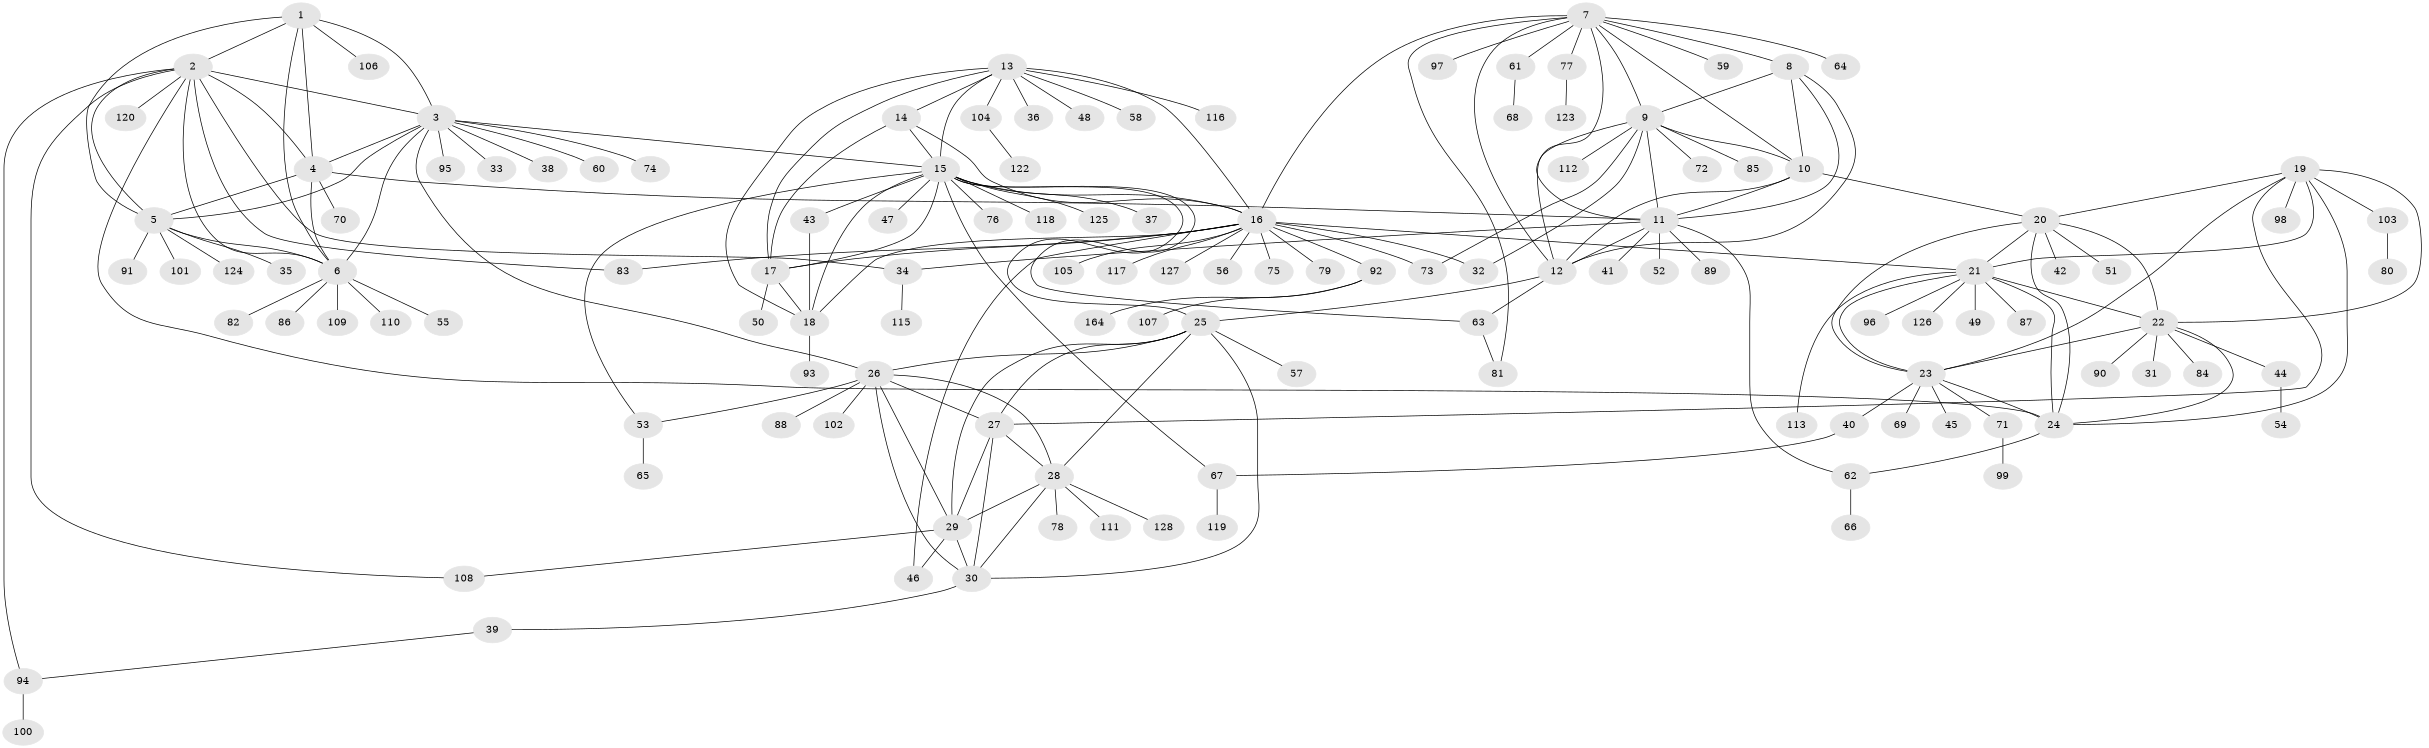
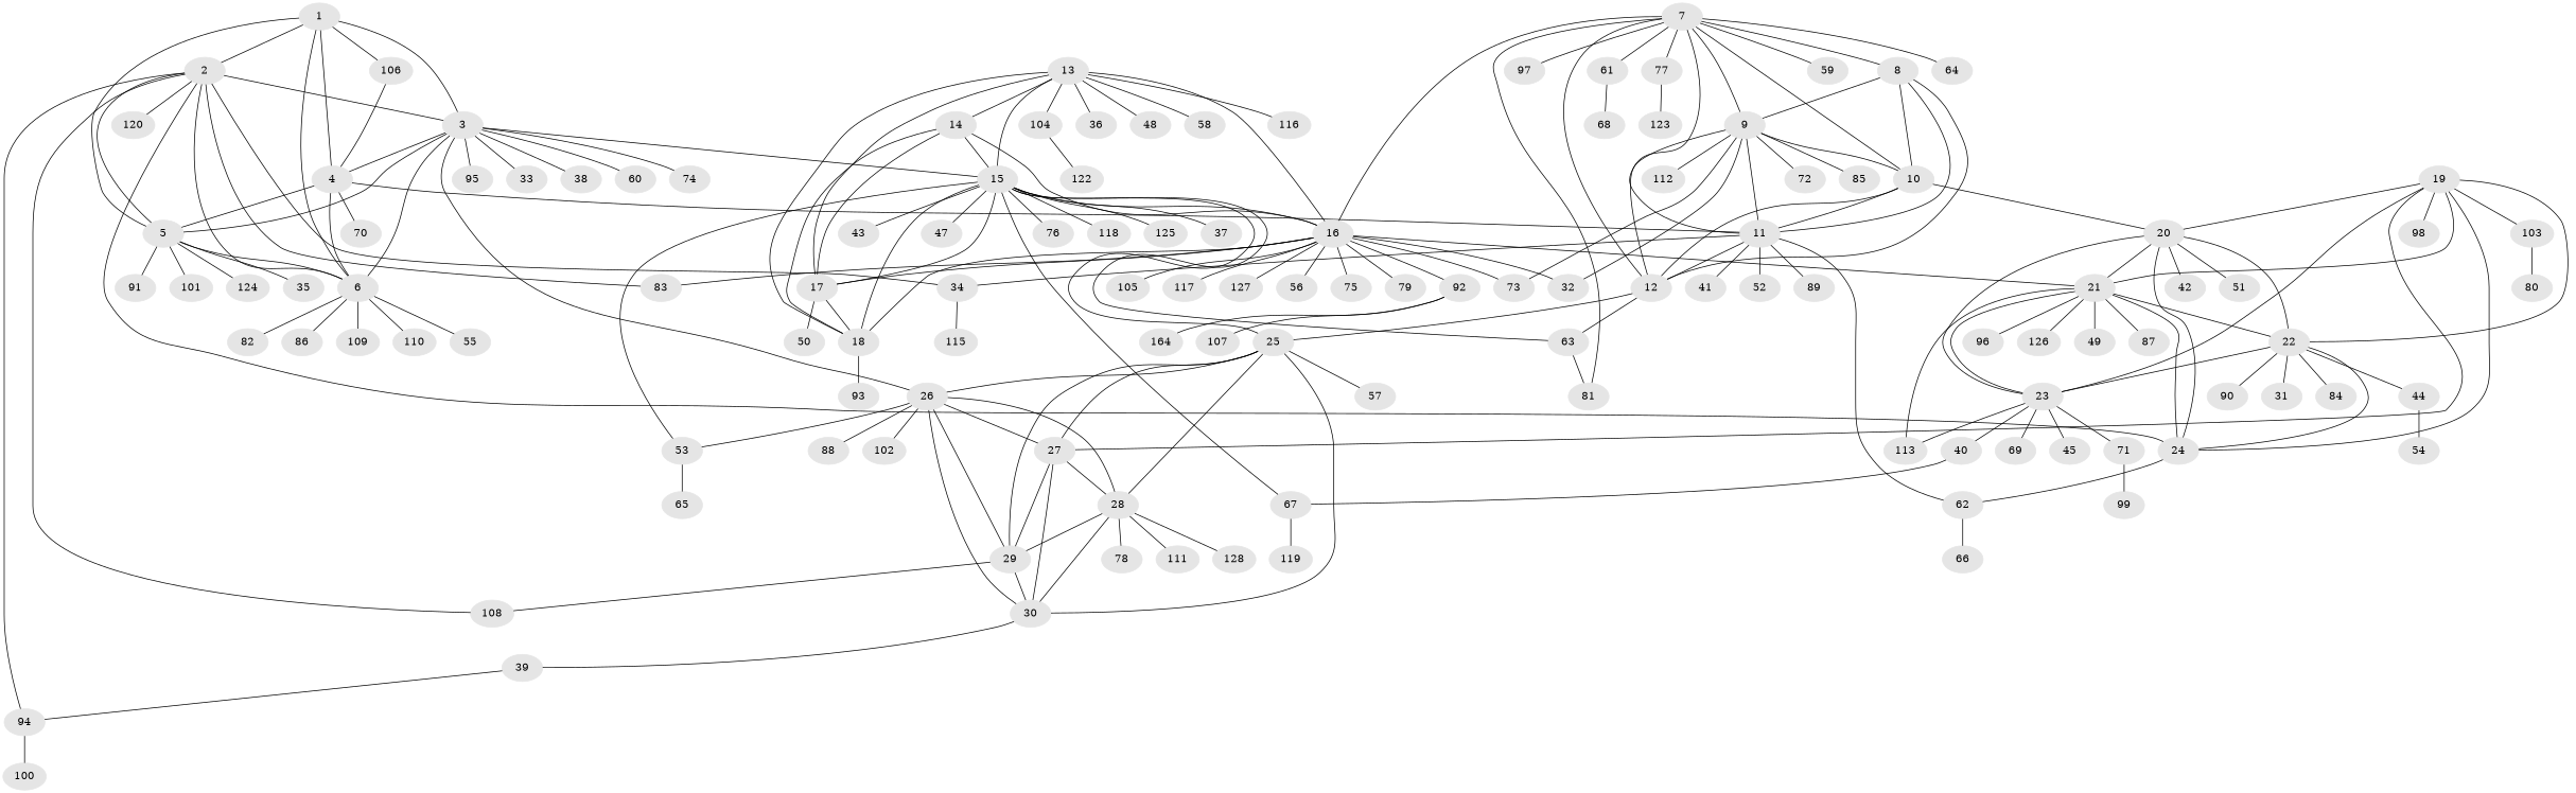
  graph {
    node [color=gray90 style=filled]
    1
    2
    3
    4
    5
    6
    106
    24
    34
    83
    94
    108
    120
    15
    26
    33
    38
    60
    74
    95
    11
    70
    35
    91
    101
    124
    55
    82
    86
    109
    110
    62
    115
    100
    16
    25
    63
    17
    18
    37
    43
    47
    53
    67
    76
    118
    125
    27
    28
    29
    30
    88
    102
    12
    41
    52
    89
    7
    8
    9
    10
    59
    61
    64
    77
    81
    97
    32
    72
    73
    85
    112
    20
    21
-   46
    56
    75
    79
    92
    105
    117
    127
    68
    123
    22
    23
    42
    51
    66
    57
    13
    14
    36
    48
    58
    104
    116
    50
    93
    122
    65
    119
    49
    87
    96
    113
    126
    107
    n109 [label=164]
    19
    98
    103
    31
    44
    84
    90
    40
    45
    69
    71
    80
    54
    99
    78
    111
    128
    39
    1 -- 2
    1 -- 3
    1 -- 4
    1 -- 5
    1 -- 6
    1 -- 106
    2 -- 3
-   2 -- 4
+   106 -- 4
    2 -- 5
    2 -- 6
    2 -- 24
    2 -- 34
    2 -- 83
    2 -- 94
    2 -- 108
    2 -- 120
    3 -- 4
    3 -- 5
    3 -- 6
    3 -- 15
    3 -- 26
    3 -- 33
    3 -- 38
    3 -- 60
    3 -- 74
    3 -- 95
    4 -- 5
    4 -- 6
    4 -- 11
    4 -- 70
    5 -- 6
    5 -- 35
    5 -- 91
    5 -- 101
    5 -- 124
    6 -- 55
    6 -- 82
    6 -- 86
    6 -- 109
    6 -- 110
    24 -- 62
    34 -- 115
    94 -- 100
    15 -- 16
    15 -- 25
    15 -- 63
    15 -- 17
    15 -- 18
    15 -- 37
    15 -- 43
    15 -- 47
    15 -- 53
    15 -- 67
    15 -- 76
    15 -- 118
    15 -- 125
    26 -- 53
    26 -- 27
    26 -- 28
    26 -- 29
    26 -- 30
    26 -- 88
    26 -- 102
    11 -- 34
    11 -- 62
    11 -- 12
    11 -- 41
    11 -- 52
    11 -- 89
    62 -- 66
    16 -- 83
    16 -- 17
    16 -- 18
    16 -- 32
    16 -- 73
    16 -- 21
-   16 -- 46
    16 -- 56
    16 -- 75
    16 -- 79
    16 -- 92
    16 -- 105
    16 -- 117
    16 -- 127
    25 -- 26
    25 -- 27
    25 -- 28
    25 -- 29
    25 -- 30
    25 -- 57
    63 -- 81
    17 -- 18
    17 -- 50
    18 -- 93
    53 -- 65
    67 -- 119
    27 -- 28
    27 -- 29
    27 -- 30
    28 -- 29
    28 -- 30
    28 -- 78
    28 -- 111
    28 -- 128
    29 -- 108
    29 -- 30
-   29 -- 46
    30 -- 39
    12 -- 25
    12 -- 63
    7 -- 11
    7 -- 16
    7 -- 12
    7 -- 8
    7 -- 9
    7 -- 10
    7 -- 59
    7 -- 61
    7 -- 64
    7 -- 77
    7 -- 81
    7 -- 97
    8 -- 11
    8 -- 12
    8 -- 9
    8 -- 10
    9 -- 11
    9 -- 12
    9 -- 10
    9 -- 32
    9 -- 72
    9 -- 73
    9 -- 85
    9 -- 112
    10 -- 11
    10 -- 12
    10 -- 20
    61 -- 68
    77 -- 123
    20 -- 24
    20 -- 21
    20 -- 22
    20 -- 23
    20 -- 42
    20 -- 51
    21 -- 24
    21 -- 22
    21 -- 23
    21 -- 49
    21 -- 87
    21 -- 96
    21 -- 113
    21 -- 126
    92 -- 107
    92 -- n109
    22 -- 24
    22 -- 23
    22 -- 31
    22 -- 44
    22 -- 84
    22 -- 90
-   23 -- 24
+   23 -- 113
    23 -- 40
    23 -- 45
    23 -- 69
    23 -- 71
    13 -- 15
    13 -- 16
    13 -- 17
    13 -- 18
    13 -- 14
    13 -- 36
    13 -- 48
    13 -- 58
    13 -- 104
    13 -- 116
    14 -- 15
    14 -- 16
    14 -- 17
-   43 -- 18
+   14 -- 18
    104 -- 122
    19 -- 24
    19 -- 27
    19 -- 20
    19 -- 21
    19 -- 22
    19 -- 23
    19 -- 98
    19 -- 103
    103 -- 80
    44 -- 54
    40 -- 67
    71 -- 99
    39 -- 94
  }
